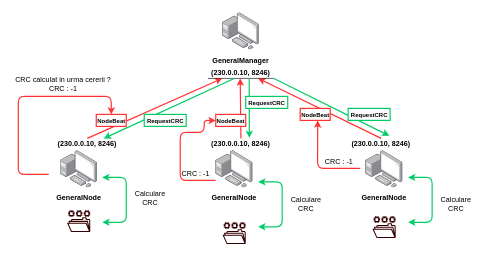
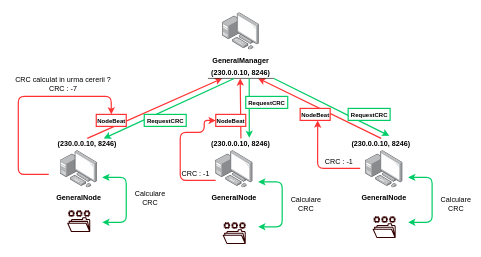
  <mxCell id="0" />
  <mxCell id="1" parent="0" />
  <mxCell id="2" value="" style="group" parent="1" vertex="1" connectable="0"><mxGeometry x="351.2" y="20" width="100.0" height="90" as="geometry" /></mxCell>
  <mxCell id="3" value="" style="points=[];aspect=fixed;html=1;align=center;shadow=0;dashed=0;image;image=img/lib/allied_telesis/computer_and_terminals/Personal_Computer_with_Server.svg;" parent="2" vertex="1"><mxGeometry x="18.8" width="62.4" height="62.4" as="geometry" /></mxCell>
  <mxCell id="4" value="&lt;b&gt;GeneralManager&lt;/b&gt;" style="text;html=1;strokeColor=none;fillColor=none;align=center;verticalAlign=middle;whiteSpace=wrap;rounded=0;" parent="2" vertex="1"><mxGeometry y="70" width="100" height="20" as="geometry" /></mxCell>
  <mxCell id="5" value="" style="group" parent="1" vertex="1" connectable="0"><mxGeometry x="80.77" y="250" width="100.0" height="90" as="geometry" /></mxCell>
  <mxCell id="6" value="" style="points=[];aspect=fixed;html=1;align=center;shadow=0;dashed=0;image;image=img/lib/allied_telesis/computer_and_terminals/Personal_Computer_with_Server.svg;" parent="5" vertex="1"><mxGeometry x="18.8" width="62.4" height="62.4" as="geometry" /></mxCell>
  <mxCell id="7" value="&lt;b&gt;GeneralNode&lt;/b&gt;" style="text;html=1;strokeColor=none;fillColor=none;align=center;verticalAlign=middle;whiteSpace=wrap;rounded=0;" parent="5" vertex="1"><mxGeometry y="70" width="100" height="20" as="geometry" /></mxCell>
  <mxCell id="8" value="" style="group" parent="1" vertex="1" connectable="0"><mxGeometry x="340" y="250" width="100.0" height="90" as="geometry" /></mxCell>
  <mxCell id="9" value="" style="points=[];aspect=fixed;html=1;align=center;shadow=0;dashed=0;image;image=img/lib/allied_telesis/computer_and_terminals/Personal_Computer_with_Server.svg;" parent="8" vertex="1"><mxGeometry x="18.8" width="62.4" height="62.4" as="geometry" /></mxCell>
  <mxCell id="10" value="&lt;b&gt;GeneralNode&lt;/b&gt;" style="text;html=1;strokeColor=none;fillColor=none;align=center;verticalAlign=middle;whiteSpace=wrap;rounded=0;" parent="8" vertex="1"><mxGeometry y="70" width="100" height="20" as="geometry" /></mxCell>
  <mxCell id="11" value="" style="group" parent="1" vertex="1" connectable="0"><mxGeometry x="590" y="250" width="100.0" height="90" as="geometry" /></mxCell>
  <mxCell id="12" value="" style="points=[];aspect=fixed;html=1;align=center;shadow=0;dashed=0;image;image=img/lib/allied_telesis/computer_and_terminals/Personal_Computer_with_Server.svg;" parent="11" vertex="1"><mxGeometry x="18.8" width="62.4" height="62.4" as="geometry" /></mxCell>
  <mxCell id="13" value="&lt;b&gt;GeneralNode&lt;/b&gt;" style="text;html=1;strokeColor=none;fillColor=none;align=center;verticalAlign=middle;whiteSpace=wrap;rounded=0;" parent="11" vertex="1"><mxGeometry y="70" width="100" height="20" as="geometry" /></mxCell>
  <mxCell id="14" value="&lt;b&gt;(230.0.0.10, 8246)&lt;/b&gt;" style="text;html=1;strokeColor=none;fillColor=none;align=center;verticalAlign=middle;whiteSpace=wrap;rounded=0;" parent="1" vertex="1"><mxGeometry x="90" y="230" width="110" height="20" as="geometry" /></mxCell>
  <mxCell id="15" value="&lt;b&gt;(230.0.0.10, 8246)&lt;/b&gt;" style="text;html=1;strokeColor=none;fillColor=none;align=center;verticalAlign=middle;whiteSpace=wrap;rounded=0;" parent="1" vertex="1"><mxGeometry x="346.2" y="110" width="110" height="20" as="geometry" /></mxCell>
  <mxCell id="16" value="&lt;b&gt;(230.0.0.10, 8246)&lt;/b&gt;" style="text;html=1;strokeColor=none;fillColor=none;align=center;verticalAlign=middle;whiteSpace=wrap;rounded=0;" parent="1" vertex="1"><mxGeometry x="580" y="230" width="110" height="20" as="geometry" /></mxCell>
  <mxCell id="17" value="&lt;b&gt;(230.0.0.10, 8246)&lt;/b&gt;" style="text;html=1;strokeColor=none;fillColor=none;align=center;verticalAlign=middle;whiteSpace=wrap;rounded=0;" parent="1" vertex="1"><mxGeometry x="346.2" y="230" width="110" height="20" as="geometry" /></mxCell>
  <mxCell id="18" value="" style="endArrow=classic;html=1;strokeWidth=2;strokeColor=#FF3333;exitX=0.5;exitY=0;exitDx=0;exitDy=0;" parent="1" source="14" edge="1"><mxGeometry width="50" height="50" relative="1" as="geometry"><mxPoint x="200" y="230" as="sourcePoint" /><mxPoint x="370" y="130" as="targetPoint" /></mxGeometry></mxCell>
  <mxCell id="19" value="" style="endArrow=classic;html=1;exitX=0.5;exitY=0;exitDx=0;exitDy=0;strokeColor=#FF3333;strokeWidth=2;" parent="1" source="16" edge="1"><mxGeometry width="50" height="50" relative="1" as="geometry"><mxPoint x="420" y="240" as="sourcePoint" /><mxPoint x="430" y="130" as="targetPoint" /></mxGeometry></mxCell>
  <mxCell id="20" value="" style="endArrow=classic;html=1;exitX=0.5;exitY=0;exitDx=0;exitDy=0;strokeWidth=2;strokeColor=#FF3333;" parent="1" source="17" edge="1"><mxGeometry width="50" height="50" relative="1" as="geometry"><mxPoint x="420" y="240" as="sourcePoint" /><mxPoint x="400" y="130" as="targetPoint" /></mxGeometry></mxCell>
  <mxCell id="21" value="" style="endArrow=none;html=1;exitX=0;exitY=1;exitDx=0;exitDy=0;" parent="1" source="15" edge="1"><mxGeometry width="50" height="50" relative="1" as="geometry"><mxPoint x="406.2" y="180" as="sourcePoint" /><mxPoint x="456.2" y="130" as="targetPoint" /></mxGeometry></mxCell>
  <mxCell id="22" value="&lt;b&gt;&lt;font style=&quot;font-size: 10px&quot;&gt;NodeBeat&lt;/font&gt;&lt;/b&gt;" style="html=1;align=center;verticalAlign=middle;rounded=0;absoluteArcSize=1;arcSize=10;dashed=0;strokeColor=#FF3333;strokeWidth=2;" parent="1" vertex="1"><mxGeometry x="359.23" y="190" width="50" height="20" as="geometry" /></mxCell>
  <mxCell id="23" value="&lt;b&gt;&lt;font style=&quot;font-size: 10px&quot;&gt;NodeBeat&lt;/font&gt;&lt;/b&gt;" style="html=1;align=center;verticalAlign=middle;rounded=0;absoluteArcSize=1;arcSize=10;dashed=0;strokeWidth=2;strokeColor=#FF3333;" parent="1" vertex="1"><mxGeometry x="500" y="180" width="50" height="20" as="geometry" /></mxCell>
  <mxCell id="24" value="" style="outlineConnect=0;fontColor=#232F3E;gradientColor=none;strokeColor=none;dashed=0;verticalLabelPosition=bottom;verticalAlign=top;align=center;html=1;fontSize=12;fontStyle=0;aspect=fixed;pointerEvents=1;shape=mxgraph.aws4.file_system;fillColor=#330000;" parent="1" vertex="1"><mxGeometry x="111.54" y="350" width="38.46" height="36" as="geometry" /></mxCell>
  <mxCell id="25" value="" style="outlineConnect=0;fontColor=#232F3E;gradientColor=none;strokeColor=none;dashed=0;verticalLabelPosition=bottom;verticalAlign=top;align=center;html=1;fontSize=12;fontStyle=0;aspect=fixed;pointerEvents=1;shape=mxgraph.aws4.file_system;fillColor=#330000;" parent="1" vertex="1"><mxGeometry x="370.77" y="370" width="38.46" height="36" as="geometry" /></mxCell>
  <mxCell id="26" value="" style="outlineConnect=0;fontColor=#232F3E;gradientColor=none;strokeColor=none;dashed=0;verticalLabelPosition=bottom;verticalAlign=top;align=center;html=1;fontSize=12;fontStyle=0;aspect=fixed;pointerEvents=1;shape=mxgraph.aws4.file_system;fillColor=#330000;" parent="1" vertex="1"><mxGeometry x="620.77" y="360" width="38.46" height="36" as="geometry" /></mxCell>
  <mxCell id="27" value="" style="endArrow=classic;html=1;strokeWidth=2;strokeColor=#00CC66;entryX=0.75;entryY=0;entryDx=0;entryDy=0;" parent="1" target="14" edge="1"><mxGeometry width="50" height="50" relative="1" as="geometry"><mxPoint x="390" y="130" as="sourcePoint" /><mxPoint x="280" y="290" as="targetPoint" /></mxGeometry></mxCell>
  <mxCell id="28" value="" style="endArrow=classic;html=1;strokeWidth=2;strokeColor=#00CC66;entryX=0.627;entryY=-0.045;entryDx=0;entryDy=0;entryPerimeter=0;" parent="1" target="17" edge="1"><mxGeometry width="50" height="50" relative="1" as="geometry"><mxPoint x="415" y="130" as="sourcePoint" /><mxPoint x="242.5" y="240" as="targetPoint" /></mxGeometry></mxCell>
  <mxCell id="29" value="" style="endArrow=classic;html=1;strokeWidth=2;strokeColor=#00CC66;entryX=0.624;entryY=-0.217;entryDx=0;entryDy=0;exitX=1;exitY=1;exitDx=0;exitDy=0;entryPerimeter=0;" parent="1" source="15" target="16" edge="1"><mxGeometry width="50" height="50" relative="1" as="geometry"><mxPoint x="430" y="140" as="sourcePoint" /><mxPoint x="252.5" y="250" as="targetPoint" /></mxGeometry></mxCell>
  <mxCell id="30" value="&lt;b&gt;&lt;font style=&quot;font-size: 10px&quot;&gt;NodeBeat&lt;/font&gt;&lt;/b&gt;" style="html=1;align=center;verticalAlign=middle;rounded=0;absoluteArcSize=1;arcSize=10;dashed=0;strokeColor=#FF3333;strokeWidth=2;" parent="1" vertex="1"><mxGeometry x="160" y="190" width="50" height="20" as="geometry" /></mxCell>
  <mxCell id="31" value="&lt;b&gt;&lt;font style=&quot;font-size: 10px&quot;&gt;RequestCRC&lt;/font&gt;&lt;/b&gt;" style="html=1;align=center;verticalAlign=middle;rounded=0;absoluteArcSize=1;arcSize=10;dashed=0;strokeWidth=2;strokeColor=#00CC66;" parent="1" vertex="1"><mxGeometry x="240" y="190" width="70" height="20" as="geometry" /></mxCell>
  <mxCell id="32" value="&lt;b&gt;&lt;font style=&quot;font-size: 10px&quot;&gt;RequestCRC&lt;/font&gt;&lt;/b&gt;" style="html=1;align=center;verticalAlign=middle;rounded=0;absoluteArcSize=1;arcSize=10;dashed=0;strokeWidth=2;strokeColor=#00CC66;" parent="1" vertex="1"><mxGeometry x="409.23" y="160" width="70" height="20" as="geometry" /></mxCell>
  <mxCell id="33" value="&lt;b&gt;&lt;font style=&quot;font-size: 10px&quot;&gt;RequestCRC&lt;/font&gt;&lt;/b&gt;" style="html=1;align=center;verticalAlign=middle;rounded=0;absoluteArcSize=1;arcSize=10;dashed=0;strokeWidth=2;strokeColor=#00CC66;" parent="1" vertex="1"><mxGeometry x="580" y="180" width="70" height="20" as="geometry" /></mxCell>
  <mxCell id="34" value="Calculare CRC" style="text;html=1;strokeColor=none;fillColor=none;align=center;verticalAlign=middle;whiteSpace=wrap;rounded=0;" parent="1" vertex="1"><mxGeometry x="230" y="320" width="40" height="20" as="geometry" /></mxCell>
  <mxCell id="35" value="" style="endArrow=classic;html=1;strokeWidth=2;strokeColor=#FF3333;entryX=0.5;entryY=0;entryDx=0;entryDy=0;" parent="1" target="30" edge="1"><mxGeometry width="50" height="50" relative="1" as="geometry"><mxPoint x="80.77" y="290" as="sourcePoint" /><mxPoint x="130.77" y="240" as="targetPoint" /><Array as="points"><mxPoint x="30" y="290" /><mxPoint x="30" y="160" /><mxPoint x="185" y="160" /></Array></mxGeometry></mxCell>
- <mxCell id="36" value="CRC calculat in urma cererii ? CRC : -1" style="text;html=1;strokeColor=none;fillColor=none;align=center;verticalAlign=middle;whiteSpace=wrap;rounded=0;" parent="1" vertex="1"><mxGeometry x="20" y="130" width="170" height="20" as="geometry" /></mxCell>
+ <mxCell id="36" value="CRC calculat in urma cererii ? CRC : -7" style="text;html=1;strokeColor=none;fillColor=none;align=center;verticalAlign=middle;whiteSpace=wrap;rounded=0;" parent="1" vertex="1"><mxGeometry x="20" y="130" width="170" height="20" as="geometry" /></mxCell>
  <mxCell id="37" value="" style="endArrow=classic;html=1;strokeColor=#FF3333;strokeWidth=2;entryX=0;entryY=0.5;entryDx=0;entryDy=0;" parent="1" target="22" edge="1"><mxGeometry width="50" height="50" relative="1" as="geometry"><mxPoint x="359" y="300" as="sourcePoint" /><mxPoint x="390" y="250" as="targetPoint" /><Array as="points"><mxPoint x="300" y="300" /><mxPoint x="300" y="220" /><mxPoint x="340" y="220" /><mxPoint x="340" y="200" /></Array></mxGeometry></mxCell>
  <mxCell id="38" value="CRC : -1" style="text;html=1;strokeColor=none;fillColor=none;align=center;verticalAlign=middle;whiteSpace=wrap;rounded=0;" parent="1" vertex="1"><mxGeometry x="301.2" y="280" width="50" height="20" as="geometry" /></mxCell>
  <mxCell id="39" value="CRC : -1" style="text;html=1;strokeColor=none;fillColor=none;align=center;verticalAlign=middle;whiteSpace=wrap;rounded=0;" parent="1" vertex="1"><mxGeometry x="540" y="260" width="50" height="20" as="geometry" /></mxCell>
  <mxCell id="40" value="" style="endArrow=classic;html=1;strokeColor=#FF3333;strokeWidth=2;" parent="1" edge="1"><mxGeometry width="50" height="50" relative="1" as="geometry"><mxPoint x="600" y="280" as="sourcePoint" /><mxPoint x="529.23" y="200" as="targetPoint" /><Array as="points"><mxPoint x="529" y="280" /></Array></mxGeometry></mxCell>
  <mxCell id="41" value="Calculare CRC" style="text;html=1;strokeColor=none;fillColor=none;align=center;verticalAlign=middle;whiteSpace=wrap;rounded=0;" parent="1" vertex="1"><mxGeometry x="490" y="330" width="40" height="20" as="geometry" /></mxCell>
  <mxCell id="42" value="Calculare CRC" style="text;html=1;strokeColor=none;fillColor=none;align=center;verticalAlign=middle;whiteSpace=wrap;rounded=0;" parent="1" vertex="1"><mxGeometry x="740" y="330" width="40" height="20" as="geometry" /></mxCell>
  <mxCell id="43" value="" style="endArrow=classic;startArrow=classic;html=1;strokeWidth=2;strokeColor=#00CC66;" parent="1" edge="1"><mxGeometry width="50" height="50" relative="1" as="geometry"><mxPoint x="170" y="295" as="sourcePoint" /><mxPoint x="170" y="370" as="targetPoint" /><Array as="points"><mxPoint x="210" y="295" /><mxPoint x="210" y="370" /></Array></mxGeometry></mxCell>
  <mxCell id="44" value="" style="endArrow=classic;startArrow=classic;html=1;strokeWidth=2;strokeColor=#00CC66;" parent="1" edge="1"><mxGeometry width="50" height="50" relative="1" as="geometry"><mxPoint x="430" y="302.5" as="sourcePoint" /><mxPoint x="430" y="377.5" as="targetPoint" /><Array as="points"><mxPoint x="470" y="302.5" /><mxPoint x="470" y="377.5" /></Array></mxGeometry></mxCell>
  <mxCell id="45" value="" style="endArrow=classic;startArrow=classic;html=1;strokeWidth=2;strokeColor=#00CC66;" parent="1" edge="1"><mxGeometry width="50" height="50" relative="1" as="geometry"><mxPoint x="680" y="295" as="sourcePoint" /><mxPoint x="680" y="370" as="targetPoint" /><Array as="points"><mxPoint x="720" y="295" /><mxPoint x="720" y="370" /></Array></mxGeometry></mxCell>
